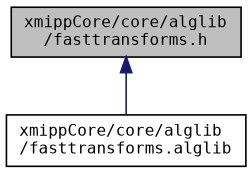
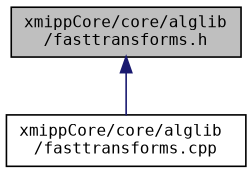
  digraph {
    fontname="DejaVu Sans Mono"
    node [color=black fontname="DejaVu Sans Mono" fontsize=10 shape=record style=filled]
    n1 [fillcolor=grey75 fontcolor=black height=0.2 label="xmippCore/core/alglib\l/fasttransforms.h" width=0.4]
-   n2 [fillcolor=white height=0.2 label="xmippCore/core/alglib\l/fasttransforms.alglib" width=0.4]
+   n2 [fillcolor=white height=0.2 label="xmippCore/core/alglib\l/fasttransforms.cpp" width=0.4]
    n1 -> n2 [color=midnightblue dir=back fontname="DejaVu Sans Mono" fontsize=10 labelfontname=Helvetica labelfontsize=10 style=solid]
  }
